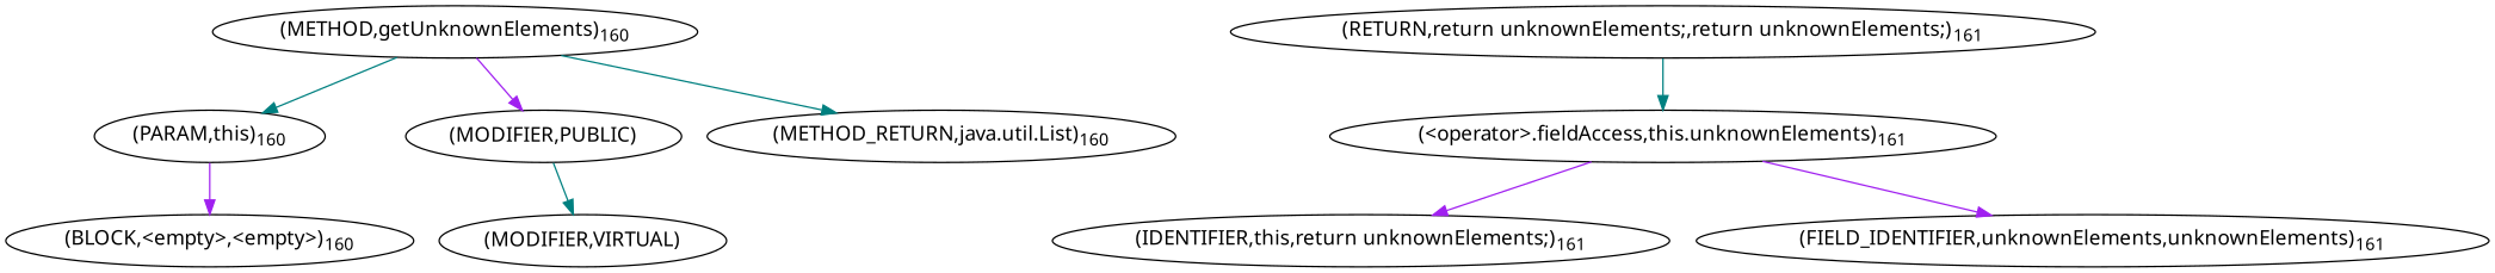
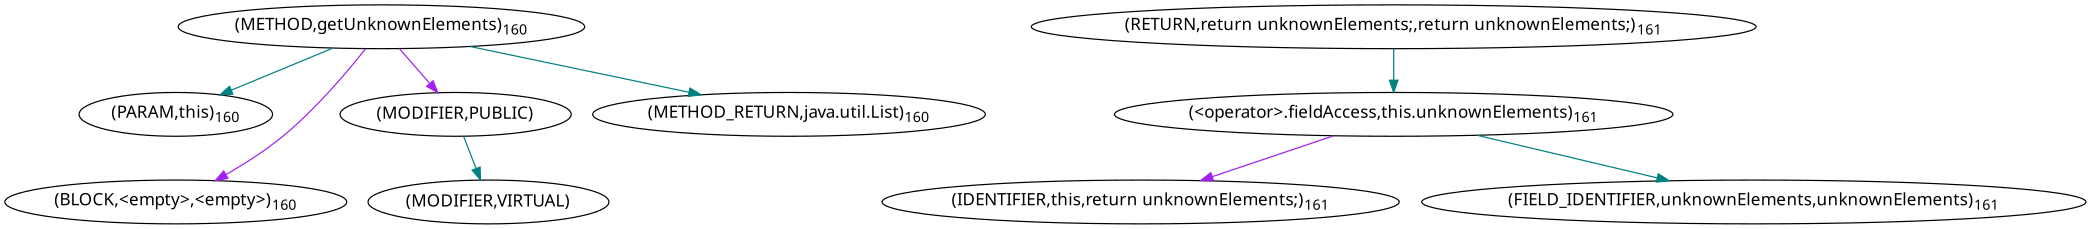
  digraph {
    fontname="Noto Sans"
    node [fontname="Noto Sans"]
    edge [color=teal fontname="Noto Sans"]
    n1 [label=<(METHOD,getUnknownElements)<SUB>160</SUB>>]
    n2 [label=<(PARAM,this)<SUB>160</SUB>>]
    n3 [label=<(BLOCK,&lt;empty&gt;,&lt;empty&gt;)<SUB>160</SUB>>]
    n4 [label=<(MODIFIER,PUBLIC)>]
    n5 [label=<(METHOD_RETURN,java.util.List)<SUB>160</SUB>>]
    n6 [label=<(MODIFIER,VIRTUAL)>]
    n7 [label=<(RETURN,return unknownElements;,return unknownElements;)<SUB>161</SUB>>]
    n8 [label=<(&lt;operator&gt;.fieldAccess,this.unknownElements)<SUB>161</SUB>>]
    n9 [label=<(IDENTIFIER,this,return unknownElements;)<SUB>161</SUB>>]
    n10 [label=<(FIELD_IDENTIFIER,unknownElements,unknownElements)<SUB>161</SUB>>]
    n1 -> n2
-   n2 -> n3 [color=purple]
+   n1 -> n3 [color=purple]
    n1 -> n4 [color=purple]
    n1 -> n5
    n4 -> n6
    n7 -> n8
    n8 -> n9 [color=purple]
-   n8 -> n10 [color=purple]
+   n8 -> n10
  }
